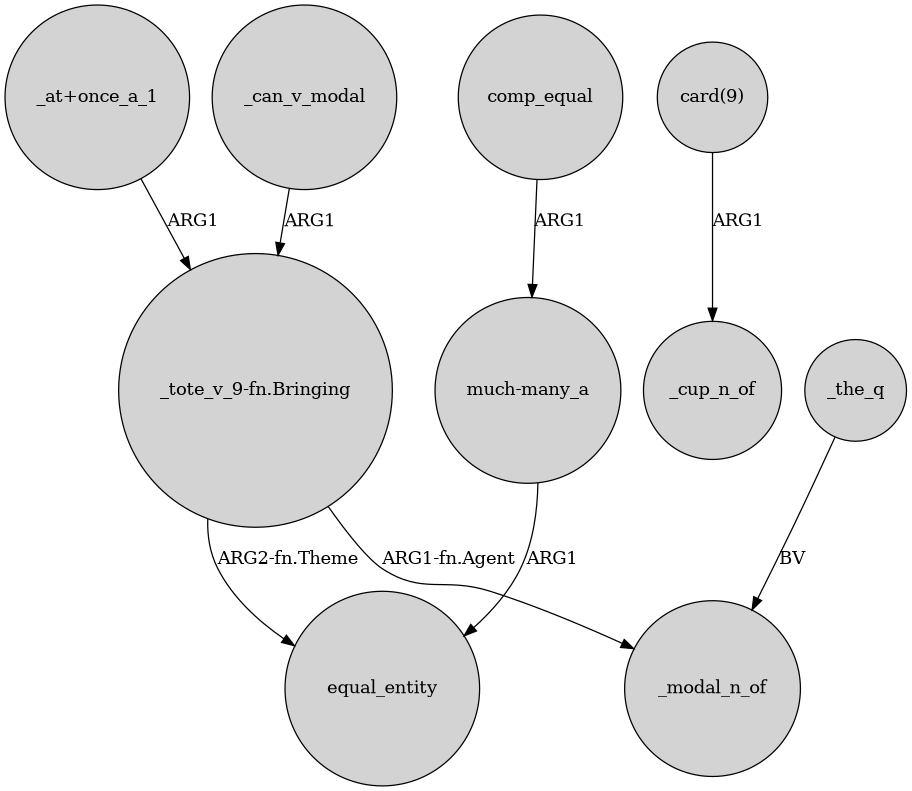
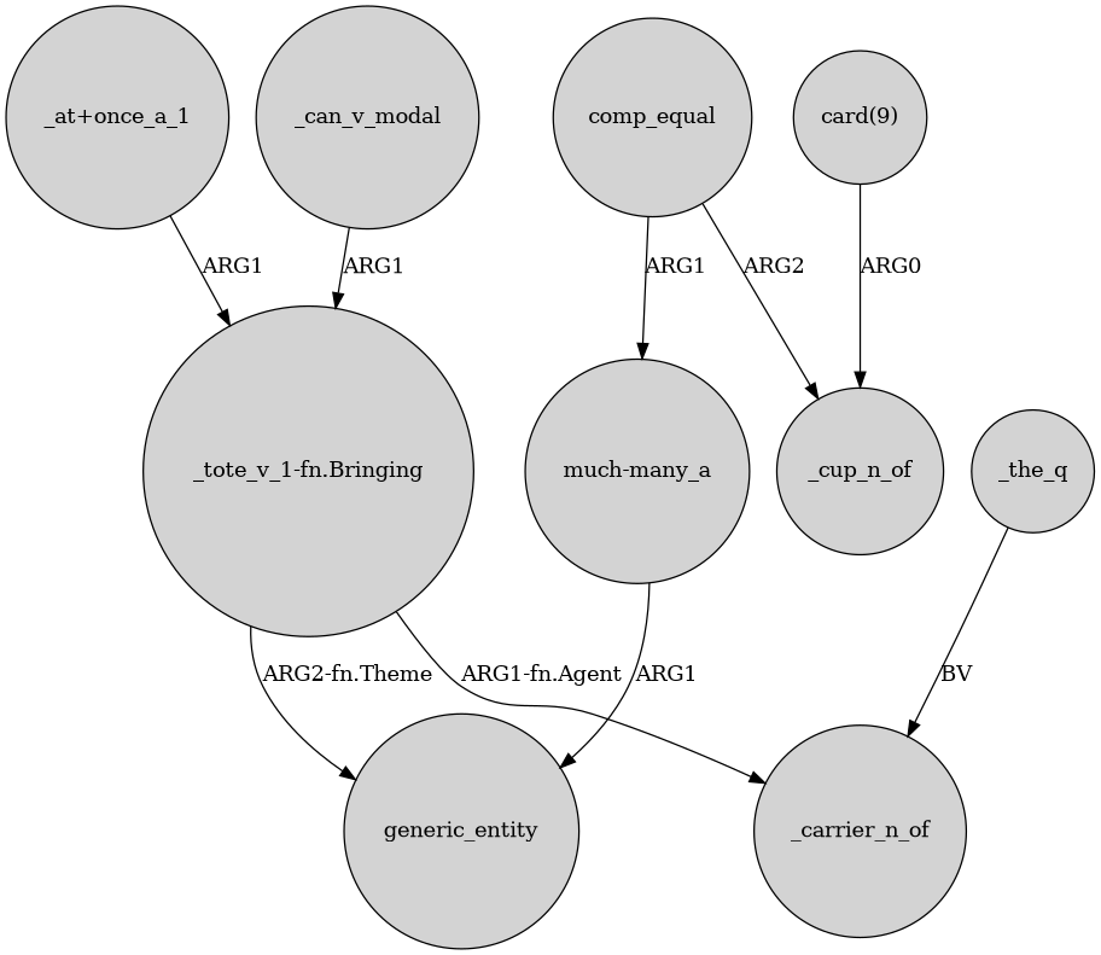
  digraph {
    node [shape=circle style=filled]
    _can_v_modal
-   "_tote_v_1-fn.Bringing" [label="_tote_v_9-fn.Bringing"]
-   generic_entity [label=equal_entity]
-   _carrier_n_of [label=_modal_n_of]
+   "_tote_v_1-fn.Bringing"
+   generic_entity
+   _carrier_n_of
    comp_equal
    _cup_n_of
    "much-many_a"
    "_at+once_a_1"
    _the_q
    n10 [label="card(9)"]
    _can_v_modal -> "_tote_v_1-fn.Bringing" [label=ARG1]
    "_tote_v_1-fn.Bringing" -> generic_entity [label="ARG2-fn.Theme"]
    "_tote_v_1-fn.Bringing" -> _carrier_n_of [label="ARG1-fn.Agent"]
+   comp_equal -> _cup_n_of [label=ARG2]
    comp_equal -> "much-many_a" [label=ARG1]
    "much-many_a" -> generic_entity [label=ARG1]
    "_at+once_a_1" -> "_tote_v_1-fn.Bringing" [label=ARG1]
    _the_q -> _carrier_n_of [label=BV]
-   n10 -> _cup_n_of [label=ARG1]
+   n10 -> _cup_n_of [label=ARG0]
  }
